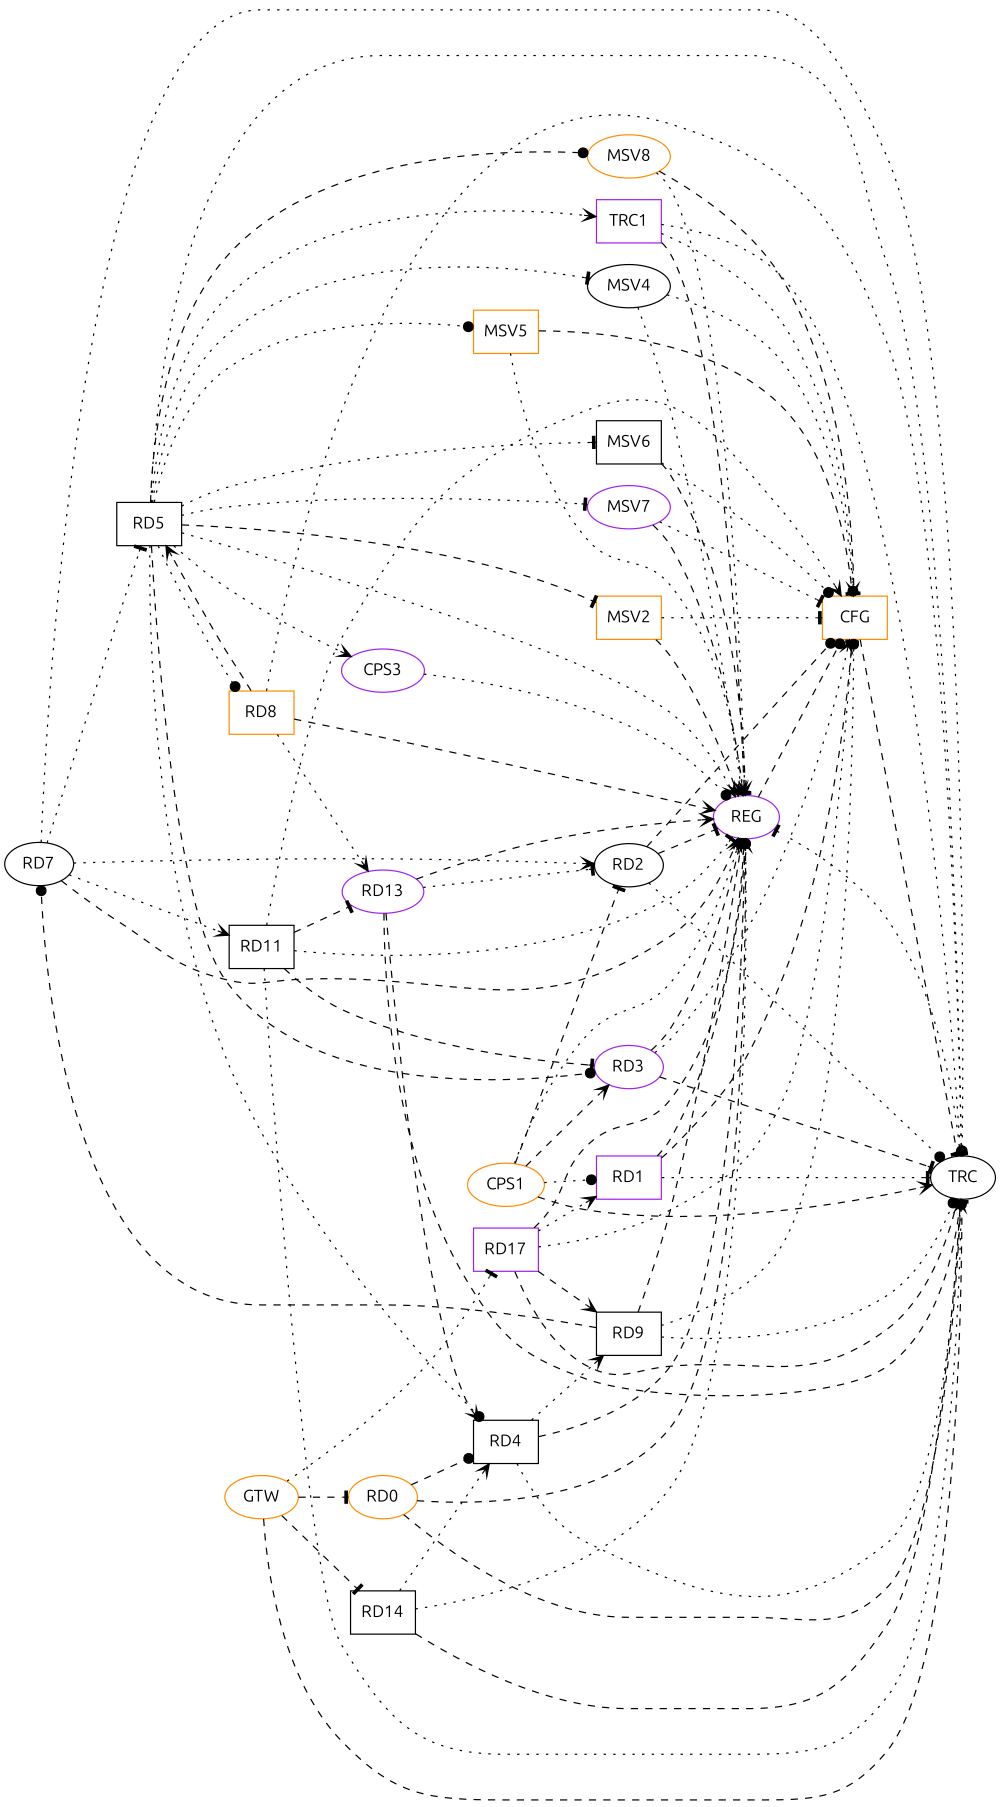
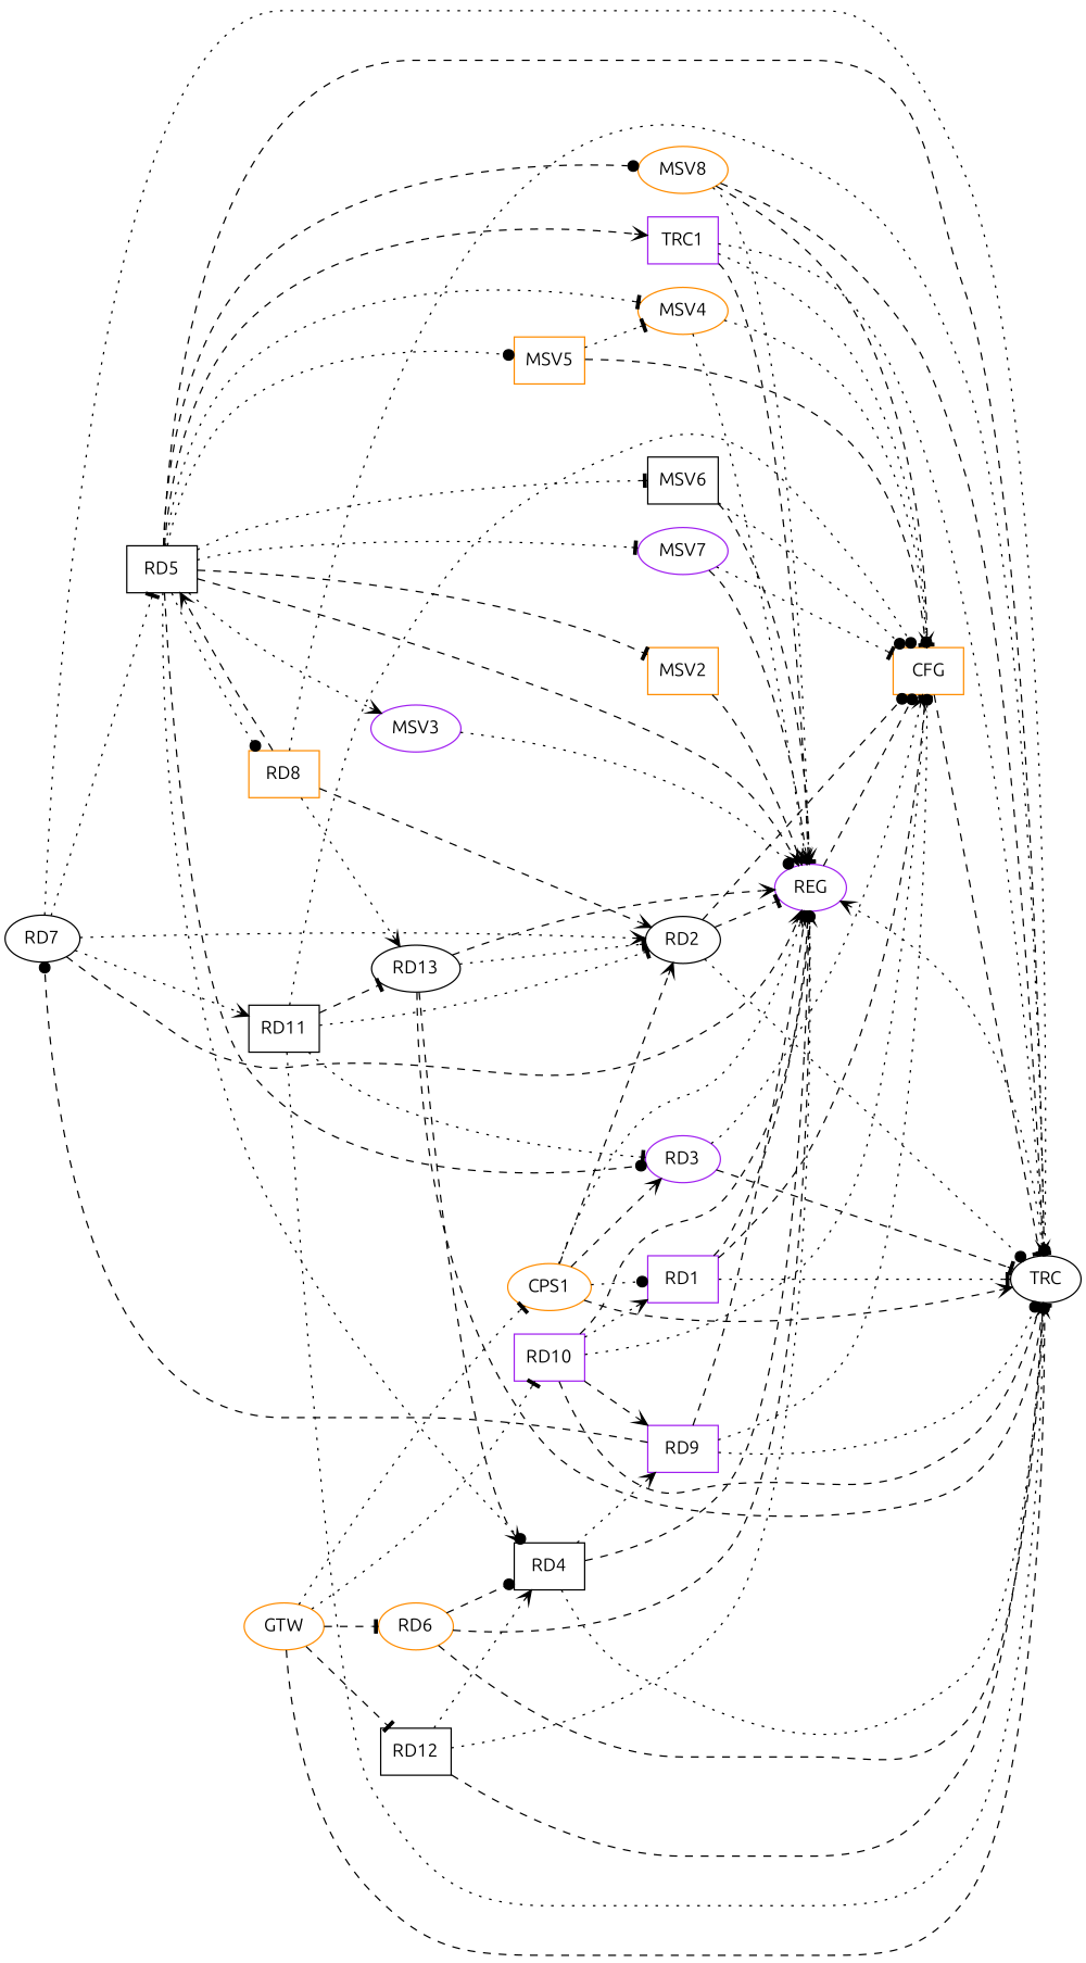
  strict digraph {
    fontname=Ubuntu
    rankdir=LR
    node [color=darkorange fontname=Ubuntu shape=box]
    edge [arrowhead=tee fontname=Ubuntu style=dotted]
    n1 [color=purple label=RD1]
    n2 [color=purple label=REG shape=ellipse]
    n3 [label=CFG]
    n4 [color=black label=TRC shape=ellipse]
    n5 [color=black label=RD2 shape=ellipse]
    n6 [color=purple label=RD3 shape=ellipse]
    n7 [color=black label=RD4]
-   n8 [color=black label=RD9]
+   n8 [color=purple label=RD9]
    n9 [color=black label=RD7 shape=ellipse]
    n10 [color=black label=RD5]
    n11 [label=RD8]
    n12 [color=purple label=TRC1]
    n13 [label=MSV2]
-   n14 [color=purple label=CPS3 shape=ellipse]
-   n15 [color=black label=MSV4 shape=ellipse]
+   n14 [color=purple label=MSV3 shape=ellipse]
+   n15 [label=MSV4 shape=ellipse]
    n16 [label=MSV5]
    n17 [color=black label=MSV6]
    n18 [color=purple label=MSV7 shape=ellipse]
    n19 [label=MSV8 shape=ellipse]
-   n20 [color=purple label=RD13 shape=ellipse]
-   n21 [label=RD0 shape=ellipse]
+   n20 [color=black label=RD13 shape=ellipse]
+   n21 [label=RD6 shape=ellipse]
    n22 [color=black label=RD11]
-   n23 [color=purple label=RD17]
-   n24 [color=black label=RD14]
+   n23 [color=purple label=RD10]
+   n24 [color=black label=RD12]
    n25 [label=CPS1 shape=ellipse]
    n26 [label=GTW shape=ellipse]
    n1 -> n2 [arrowhead=dot style=dashed]
    n1 -> n3 [style=dashed]
    n1 -> n4
    n2 -> n3 [arrowhead=dot style=dashed]
    n3 -> n4 [style=dashed]
-   n4 -> n2
+   n4 -> n2 [arrowhead=vee]
    n5 -> n2 [style=dashed]
    n5 -> n3 [arrowhead=dot style=dashed]
    n5 -> n4 [arrowhead=dot]
-   n6 -> n2 [arrowhead=dot style=dashed]
    n6 -> n3 [arrowhead=vee]
    n6 -> n4 [style=dashed]
    n7 -> n2 [arrowhead=dot style=dashed]
    n7 -> n4 [arrowhead=vee]
    n7 -> n8 [arrowhead=vee]
    n8 -> n2 [arrowhead=dot style=dashed]
    n8 -> n3 [arrowhead=dot]
    n8 -> n4 [arrowhead=dot]
    n8 -> n9 [arrowhead=dot style=dashed]
    n9 -> n2 [arrowhead=vee style=dashed]
    n9 -> n4 [arrowhead=dot]
    n9 -> n5 [arrowhead=vee]
    n9 -> n10
    n9 -> n22 [arrowhead=vee]
-   n10 -> n2 [arrowhead=vee]
-   n10 -> n4 [arrowhead=dot]
+   n10 -> n2 [arrowhead=vee style=dashed]
+   n10 -> n4 [arrowhead=dot style=dashed]
    n10 -> n6 [arrowhead=dot style=dashed]
    n10 -> n7 [arrowhead=dot]
    n10 -> n11 [arrowhead=dot]
-   n10 -> n12 [arrowhead=vee]
+   n10 -> n12 [arrowhead=vee style=dashed]
    n10 -> n13 [style=dashed]
    n10 -> n14 [arrowhead=vee]
    n10 -> n15
    n10 -> n16 [arrowhead=dot]
    n10 -> n17
    n10 -> n18
    n10 -> n19 [arrowhead=dot style=dashed]
-   n11 -> n2 [arrowhead=vee style=dashed]
+   n11 -> n5 [arrowhead=vee style=dashed]
    n11 -> n4
    n11 -> n10 [arrowhead=vee style=dashed]
    n11 -> n20 [arrowhead=vee]
    n12 -> n2 [style=dashed]
    n12 -> n3 [arrowhead=vee]
    n12 -> n4
    n13 -> n2 [arrowhead=vee style=dashed]
-   n13 -> n3
    n14 -> n2 [arrowhead=dot]
    n15 -> n2 [arrowhead=vee]
    n15 -> n3 [arrowhead=dot]
-   n16 -> n2
+   n16 -> n15
    n16 -> n3 [style=dashed]
    n17 -> n2 [arrowhead=vee style=dashed]
    n17 -> n3 [arrowhead=dot]
    n18 -> n2 [arrowhead=vee style=dashed]
    n18 -> n3
    n19 -> n2
    n19 -> n3 [style=dashed]
+   n19 -> n4 [arrowhead=vee style=dashed]
    n20 -> n2 [arrowhead=vee style=dashed]
    n20 -> n4 [style=dashed]
    n20 -> n5
    n20 -> n7 [arrowhead=vee style=dashed]
    n21 -> n2 [arrowhead=vee style=dashed]
    n21 -> n4 [style=dashed]
    n21 -> n7 [arrowhead=dot style=dashed]
-   n22 -> n2
-   n22 -> n3 [arrowhead=vee]
+   n22 -> n5
+   n22 -> n3 [arrowhead=dot]
    n22 -> n4 [arrowhead=dot]
-   n22 -> n6 [style=dashed]
+   n22 -> n6
    n22 -> n20 [style=dashed]
    n23 -> n1 [arrowhead=vee]
    n23 -> n2 [arrowhead=dot style=dashed]
    n23 -> n3
    n23 -> n4 [style=dashed]
    n23 -> n8 [arrowhead=vee style=dashed]
    n24 -> n2 [arrowhead=dot]
    n24 -> n4 [style=dashed]
    n24 -> n7 [arrowhead=vee]
    n25 -> n1 [arrowhead=dot]
    n25 -> n2 [arrowhead=vee]
    n25 -> n4 [arrowhead=vee style=dashed]
-   n25 -> n5 [style=dashed]
+   n25 -> n5 [arrowhead=vee style=dashed]
    n25 -> n6 [arrowhead=vee style=dashed]
    n26 -> n4 [style=dashed]
    n26 -> n21 [style=dashed]
    n26 -> n23
    n26 -> n24 [style=dashed]
+   n26 -> n25
  }
